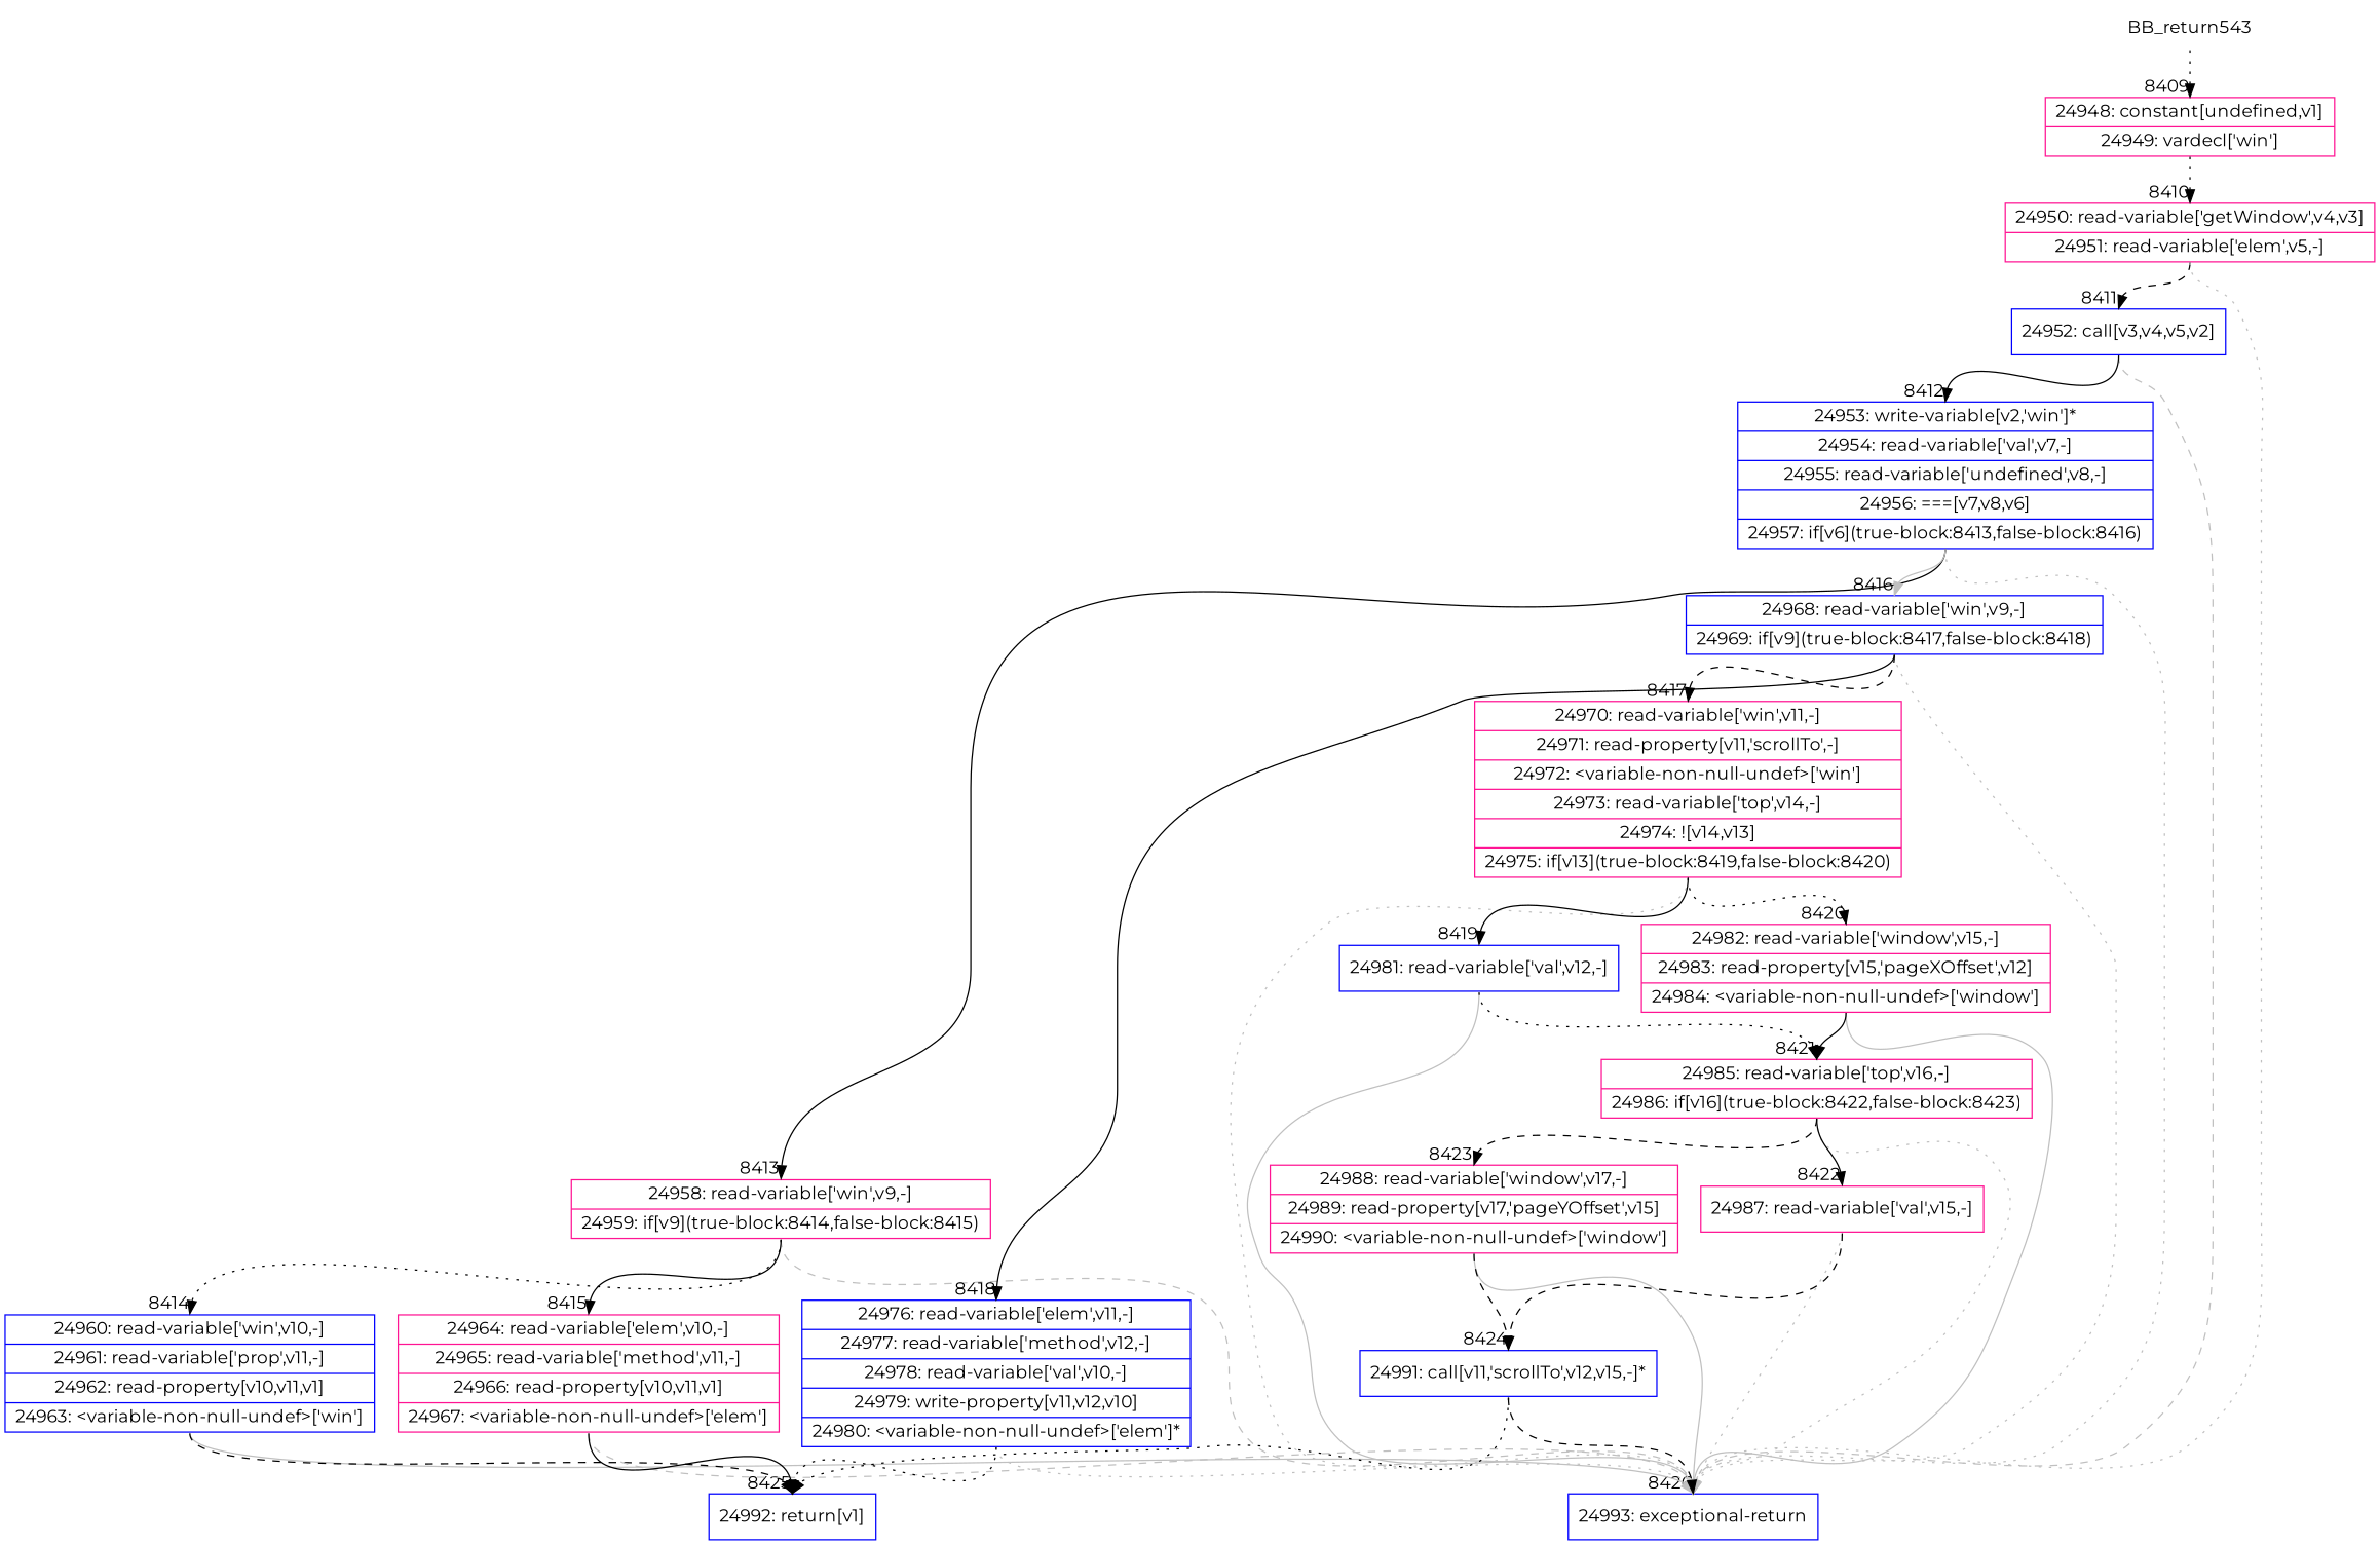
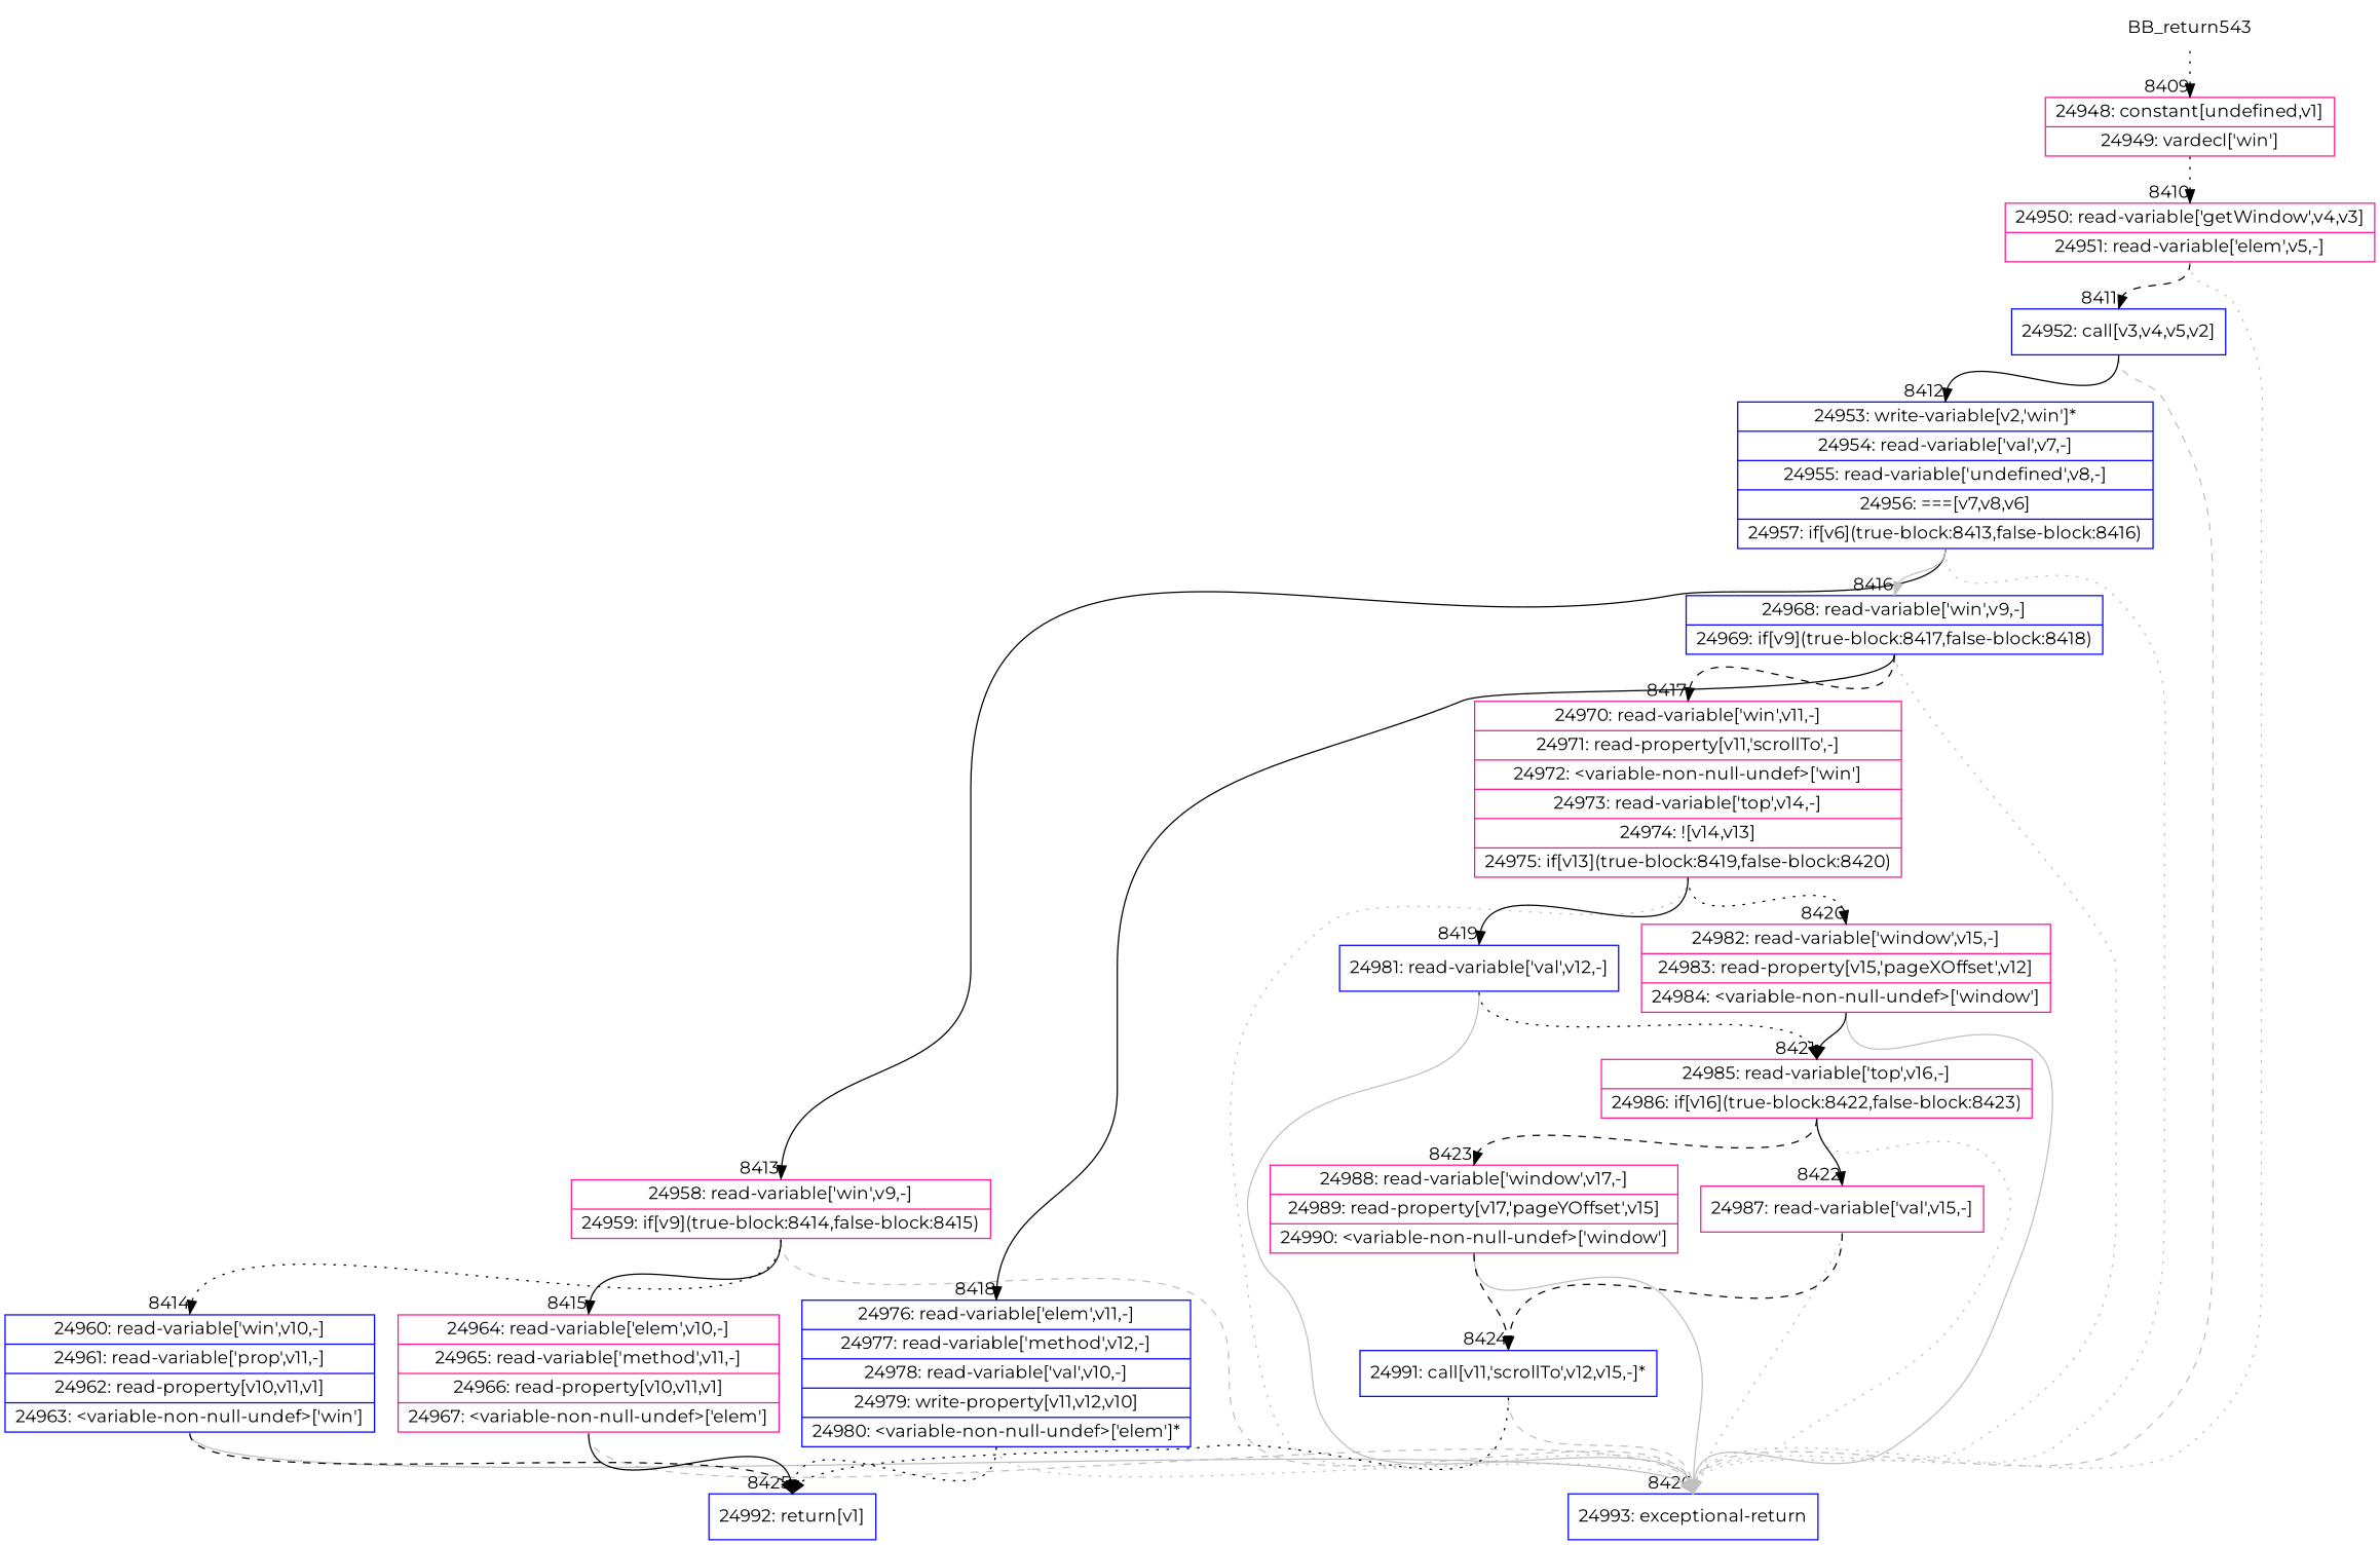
  digraph {
    fontname=Montserrat
    rankdir=TD
    node [color=deeppink fontname=Montserrat shape=record]
    edge [fontname=Montserrat headport=n style=dotted tailport=s]
    n1 [label=BB_return543 shape=none]
    n2 [label="{24948: constant[undefined,v1]|24949: vardecl['win']}"]
    n3 [label="{24950: read-variable['getWindow',v4,v3]|24951: read-variable['elem',v5,-]}"]
    n4 [color=blue label="{24952: call[v3,v4,v5,v2]}"]
    n5 [color=blue label="{24993: exceptional-return}"]
    n6 [color=blue label="{24953: write-variable[v2,'win']*|24954: read-variable['val',v7,-]|24955: read-variable['undefined',v8,-]|24956: ===[v7,v8,v6]|24957: if[v6](true-block:8413,false-block:8416)}"]
    n7 [label="{24958: read-variable['win',v9,-]|24959: if[v9](true-block:8414,false-block:8415)}"]
    n8 [color=blue label="{24968: read-variable['win',v9,-]|24969: if[v9](true-block:8417,false-block:8418)}"]
    n9 [color=blue label="{24960: read-variable['win',v10,-]|24961: read-variable['prop',v11,-]|24962: read-property[v10,v11,v1]|24963: \<variable-non-null-undef\>['win']}"]
    n10 [label="{24964: read-variable['elem',v10,-]|24965: read-variable['method',v11,-]|24966: read-property[v10,v11,v1]|24967: \<variable-non-null-undef\>['elem']}"]
    n11 [label="{24970: read-variable['win',v11,-]|24971: read-property[v11,'scrollTo',-]|24972: \<variable-non-null-undef\>['win']|24973: read-variable['top',v14,-]|24974: ![v14,v13]|24975: if[v13](true-block:8419,false-block:8420)}"]
    n12 [color=blue label="{24976: read-variable['elem',v11,-]|24977: read-variable['method',v12,-]|24978: read-variable['val',v10,-]|24979: write-property[v11,v12,v10]|24980: \<variable-non-null-undef\>['elem']*}"]
    n13 [color=blue label="{24992: return[v1]}"]
    n14 [color=blue label="{24981: read-variable['val',v12,-]}"]
    n15 [label="{24982: read-variable['window',v15,-]|24983: read-property[v15,'pageXOffset',v12]|24984: \<variable-non-null-undef\>['window']}"]
    n16 [label="{24985: read-variable['top',v16,-]|24986: if[v16](true-block:8422,false-block:8423)}"]
    n17 [label="{24987: read-variable['val',v15,-]}"]
    n18 [label="{24988: read-variable['window',v17,-]|24989: read-property[v17,'pageYOffset',v15]|24990: \<variable-non-null-undef\>['window']}"]
    n19 [color=blue label="{24991: call[v11,'scrollTo',v12,v15,-]*}"]
    n1 -> n2 [headlabel="    8409"]
    n2 -> n3 [headlabel="      8410"]
    n3 -> n4 [headlabel="      8411" style=dashed]
    n3 -> n5 [color=gray headlabel="      8426"]
    n4 -> n5 [color=gray style=dashed]
    n4 -> n6 [headlabel="      8412" style=solid]
    n6 -> n5 [color=gray]
    n6 -> n7 [headlabel="      8413" style=solid]
    n6 -> n8 [color=gray headlabel="      8416" style=solid]
    n7 -> n5 [color=gray style=dashed]
    n7 -> n9 [headlabel="      8414"]
    n7 -> n10 [headlabel="      8415" style=solid]
    n8 -> n5 [color=gray]
    n8 -> n11 [headlabel="      8417" style=dashed]
    n8 -> n12 [headlabel="      8418" style=solid]
    n9 -> n5 [color=gray style=solid]
    n9 -> n13 [headlabel="      8425" style=dashed]
    n10 -> n5 [color=gray style=dashed]
    n10 -> n13 [style=solid]
    n11 -> n5 [color=gray]
    n11 -> n14 [headlabel="      8419" style=solid]
    n11 -> n15 [headlabel="      8420"]
    n12 -> n5 [color=gray]
    n12 -> n13
    n14 -> n5 [color=gray style=solid]
    n14 -> n16 [headlabel="      8421"]
    n15 -> n5 [color=gray style=solid]
    n15 -> n16 [style=solid]
    n16 -> n5 [color=gray]
    n16 -> n17 [headlabel="      8422" style=solid]
    n16 -> n18 [headlabel="      8423" style=dashed]
    n17 -> n5 [color=gray]
    n17 -> n19 [headlabel="      8424" style=dashed]
    n18 -> n5 [color=gray style=solid]
    n18 -> n19 [style=dashed]
-   n19 -> n5 [color=black style=dashed]
+   n19 -> n5 [color=gray style=dashed]
    n19 -> n13
  }
